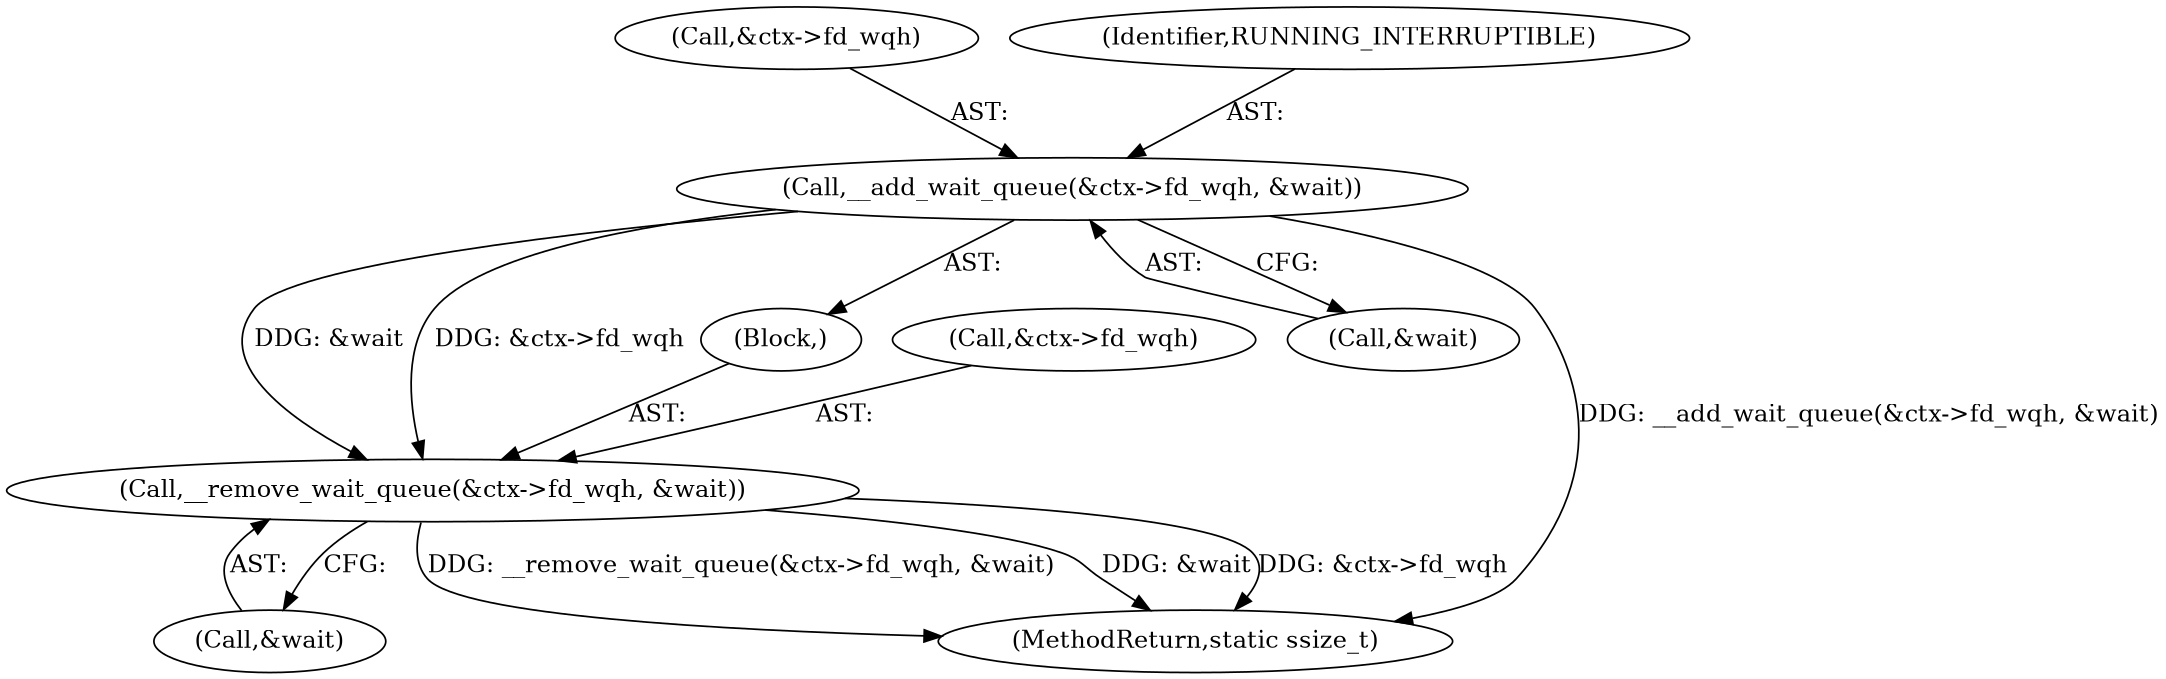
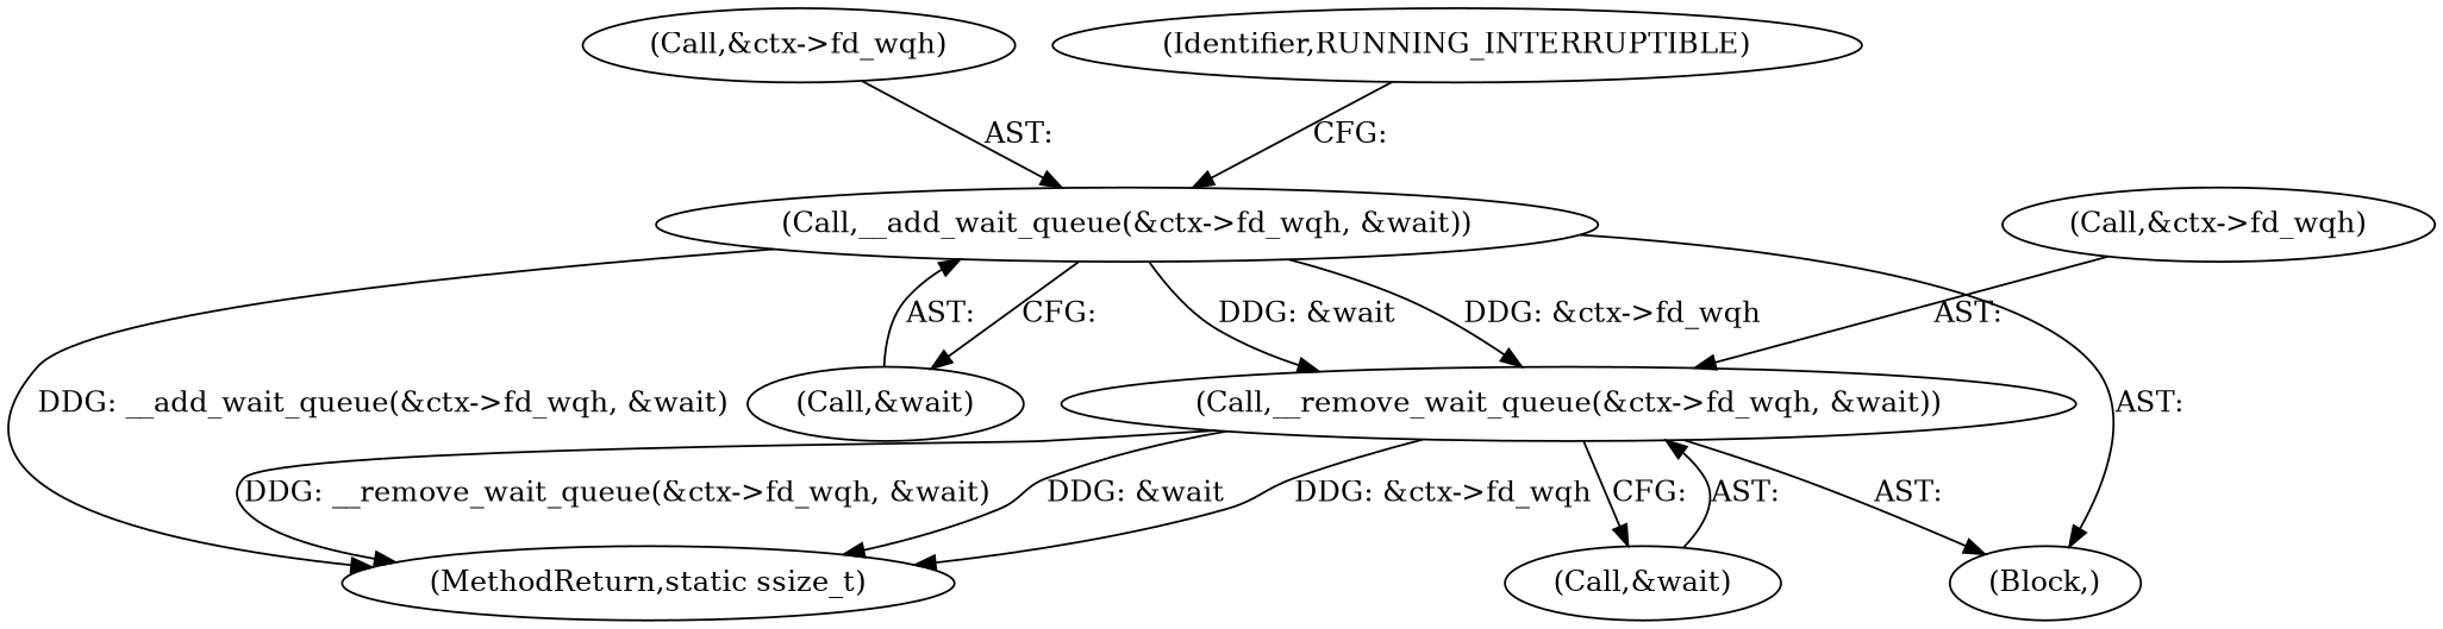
  digraph {
    n1 [label="(Call,__remove_wait_queue(&ctx->fd_wqh, &wait))"]
    n2 [label="(Call,&wait)"]
    n3 [label="(MethodReturn,static ssize_t)"]
    n4 [label="(Block,)"]
    n5 [label="(Call,__add_wait_queue(&ctx->fd_wqh, &wait))"]
    n6 [label="(Call,&wait)"]
    n7 [label="(Call,&ctx->fd_wqh)"]
    n8 [label="(Call,&ctx->fd_wqh)"]
    n9 [label="(Identifier,RUNNING_INTERRUPTIBLE)"]
    n1 -> n2 [label="CFG: "]
    n1 -> n3 [label="DDG: &wait"]
    n1 -> n3 [label="DDG: &ctx->fd_wqh"]
    n1 -> n3 [label="DDG: __remove_wait_queue(&ctx->fd_wqh, &wait)"]
-   n4 -> n1 [label="AST: "]
+   n1 -> n4 [label="AST: "]
    n2 -> n1 [label="AST: "]
    n5 -> n1 [label="DDG: &ctx->fd_wqh"]
    n5 -> n1 [label="DDG: &wait"]
    n5 -> n3 [label="DDG: __add_wait_queue(&ctx->fd_wqh, &wait)"]
    n5 -> n4 [label="AST: "]
    n5 -> n6 [label="CFG: "]
    n6 -> n5 [label="AST: "]
    n7 -> n5 [label="AST: "]
    n8 -> n1 [label="AST: "]
-   n9 -> n5 [label="AST: "]
+   n9 -> n5 [label="CFG: "]
  }
